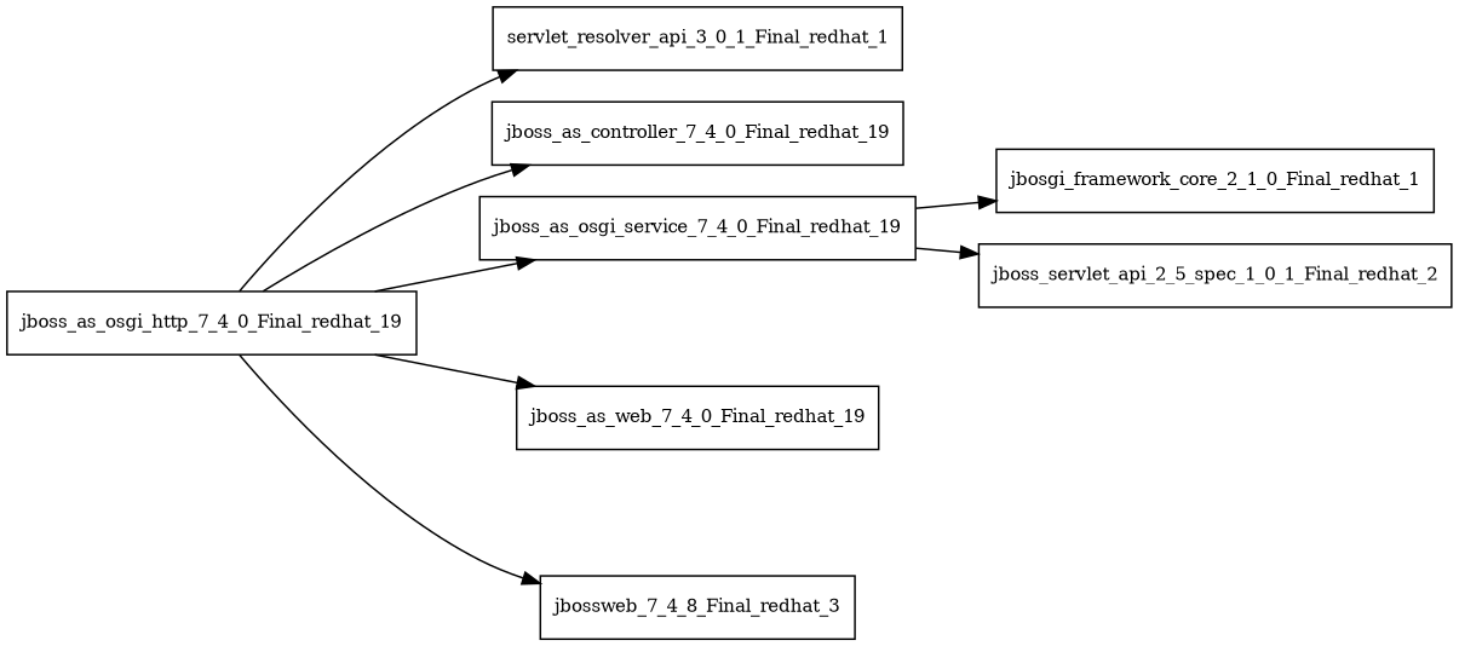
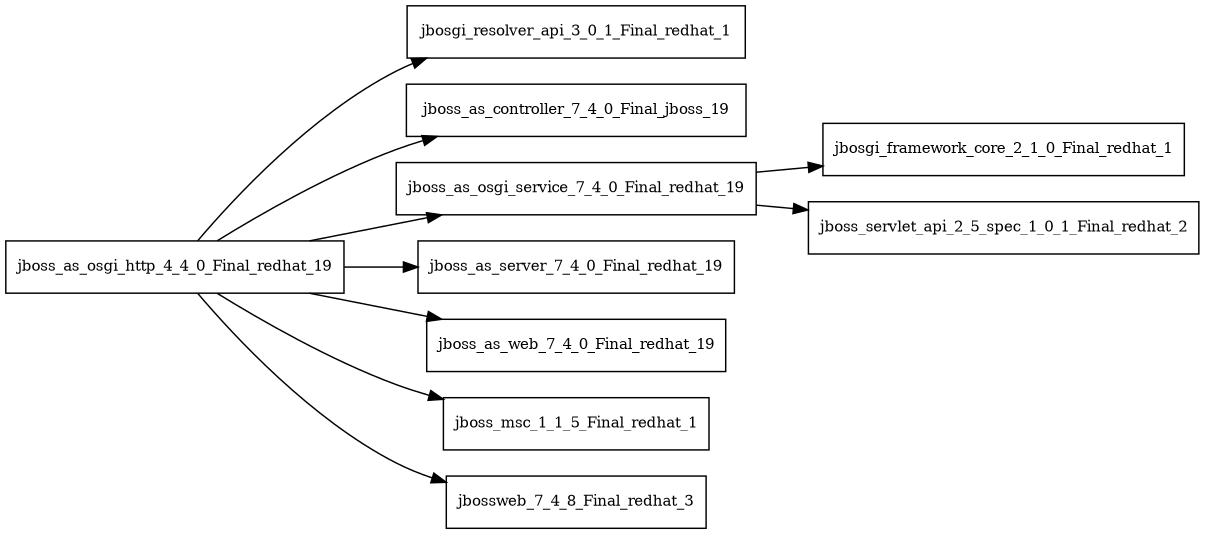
  digraph {
    rankdir=LR
    node [fontsize=10.0 shape=box]
-   jboss_as_osgi_http_7_4_0_Final_redhat_19
-   jbosgi_resolver_api_3_0_1_Final_redhat_1 [label=servlet_resolver_api_3_0_1_Final_redhat_1]
-   jboss_as_controller_7_4_0_Final_redhat_19
+   jboss_as_osgi_http_7_4_0_Final_redhat_19 [label=jboss_as_osgi_http_4_4_0_Final_redhat_19]
+   jbosgi_resolver_api_3_0_1_Final_redhat_1
+   jboss_as_controller_7_4_0_Final_redhat_19 [label=jboss_as_controller_7_4_0_Final_jboss_19]
    jboss_as_osgi_service_7_4_0_Final_redhat_19
+   jboss_as_server_7_4_0_Final_redhat_19
    jboss_as_web_7_4_0_Final_redhat_19
+   jboss_msc_1_1_5_Final_redhat_1
    n8 [label=jbossweb_7_4_8_Final_redhat_3]
    jbosgi_framework_core_2_1_0_Final_redhat_1
    jboss_servlet_api_2_5_spec_1_0_1_Final_redhat_2
    jboss_as_osgi_http_7_4_0_Final_redhat_19 -> jbosgi_resolver_api_3_0_1_Final_redhat_1
    jboss_as_osgi_http_7_4_0_Final_redhat_19 -> jboss_as_controller_7_4_0_Final_redhat_19
    jboss_as_osgi_http_7_4_0_Final_redhat_19 -> jboss_as_osgi_service_7_4_0_Final_redhat_19
+   jboss_as_osgi_http_7_4_0_Final_redhat_19 -> jboss_as_server_7_4_0_Final_redhat_19
    jboss_as_osgi_http_7_4_0_Final_redhat_19 -> jboss_as_web_7_4_0_Final_redhat_19
+   jboss_as_osgi_http_7_4_0_Final_redhat_19 -> jboss_msc_1_1_5_Final_redhat_1
    jboss_as_osgi_http_7_4_0_Final_redhat_19 -> n8
    jboss_as_osgi_service_7_4_0_Final_redhat_19 -> jbosgi_framework_core_2_1_0_Final_redhat_1
    jboss_as_osgi_service_7_4_0_Final_redhat_19 -> jboss_servlet_api_2_5_spec_1_0_1_Final_redhat_2
  }
